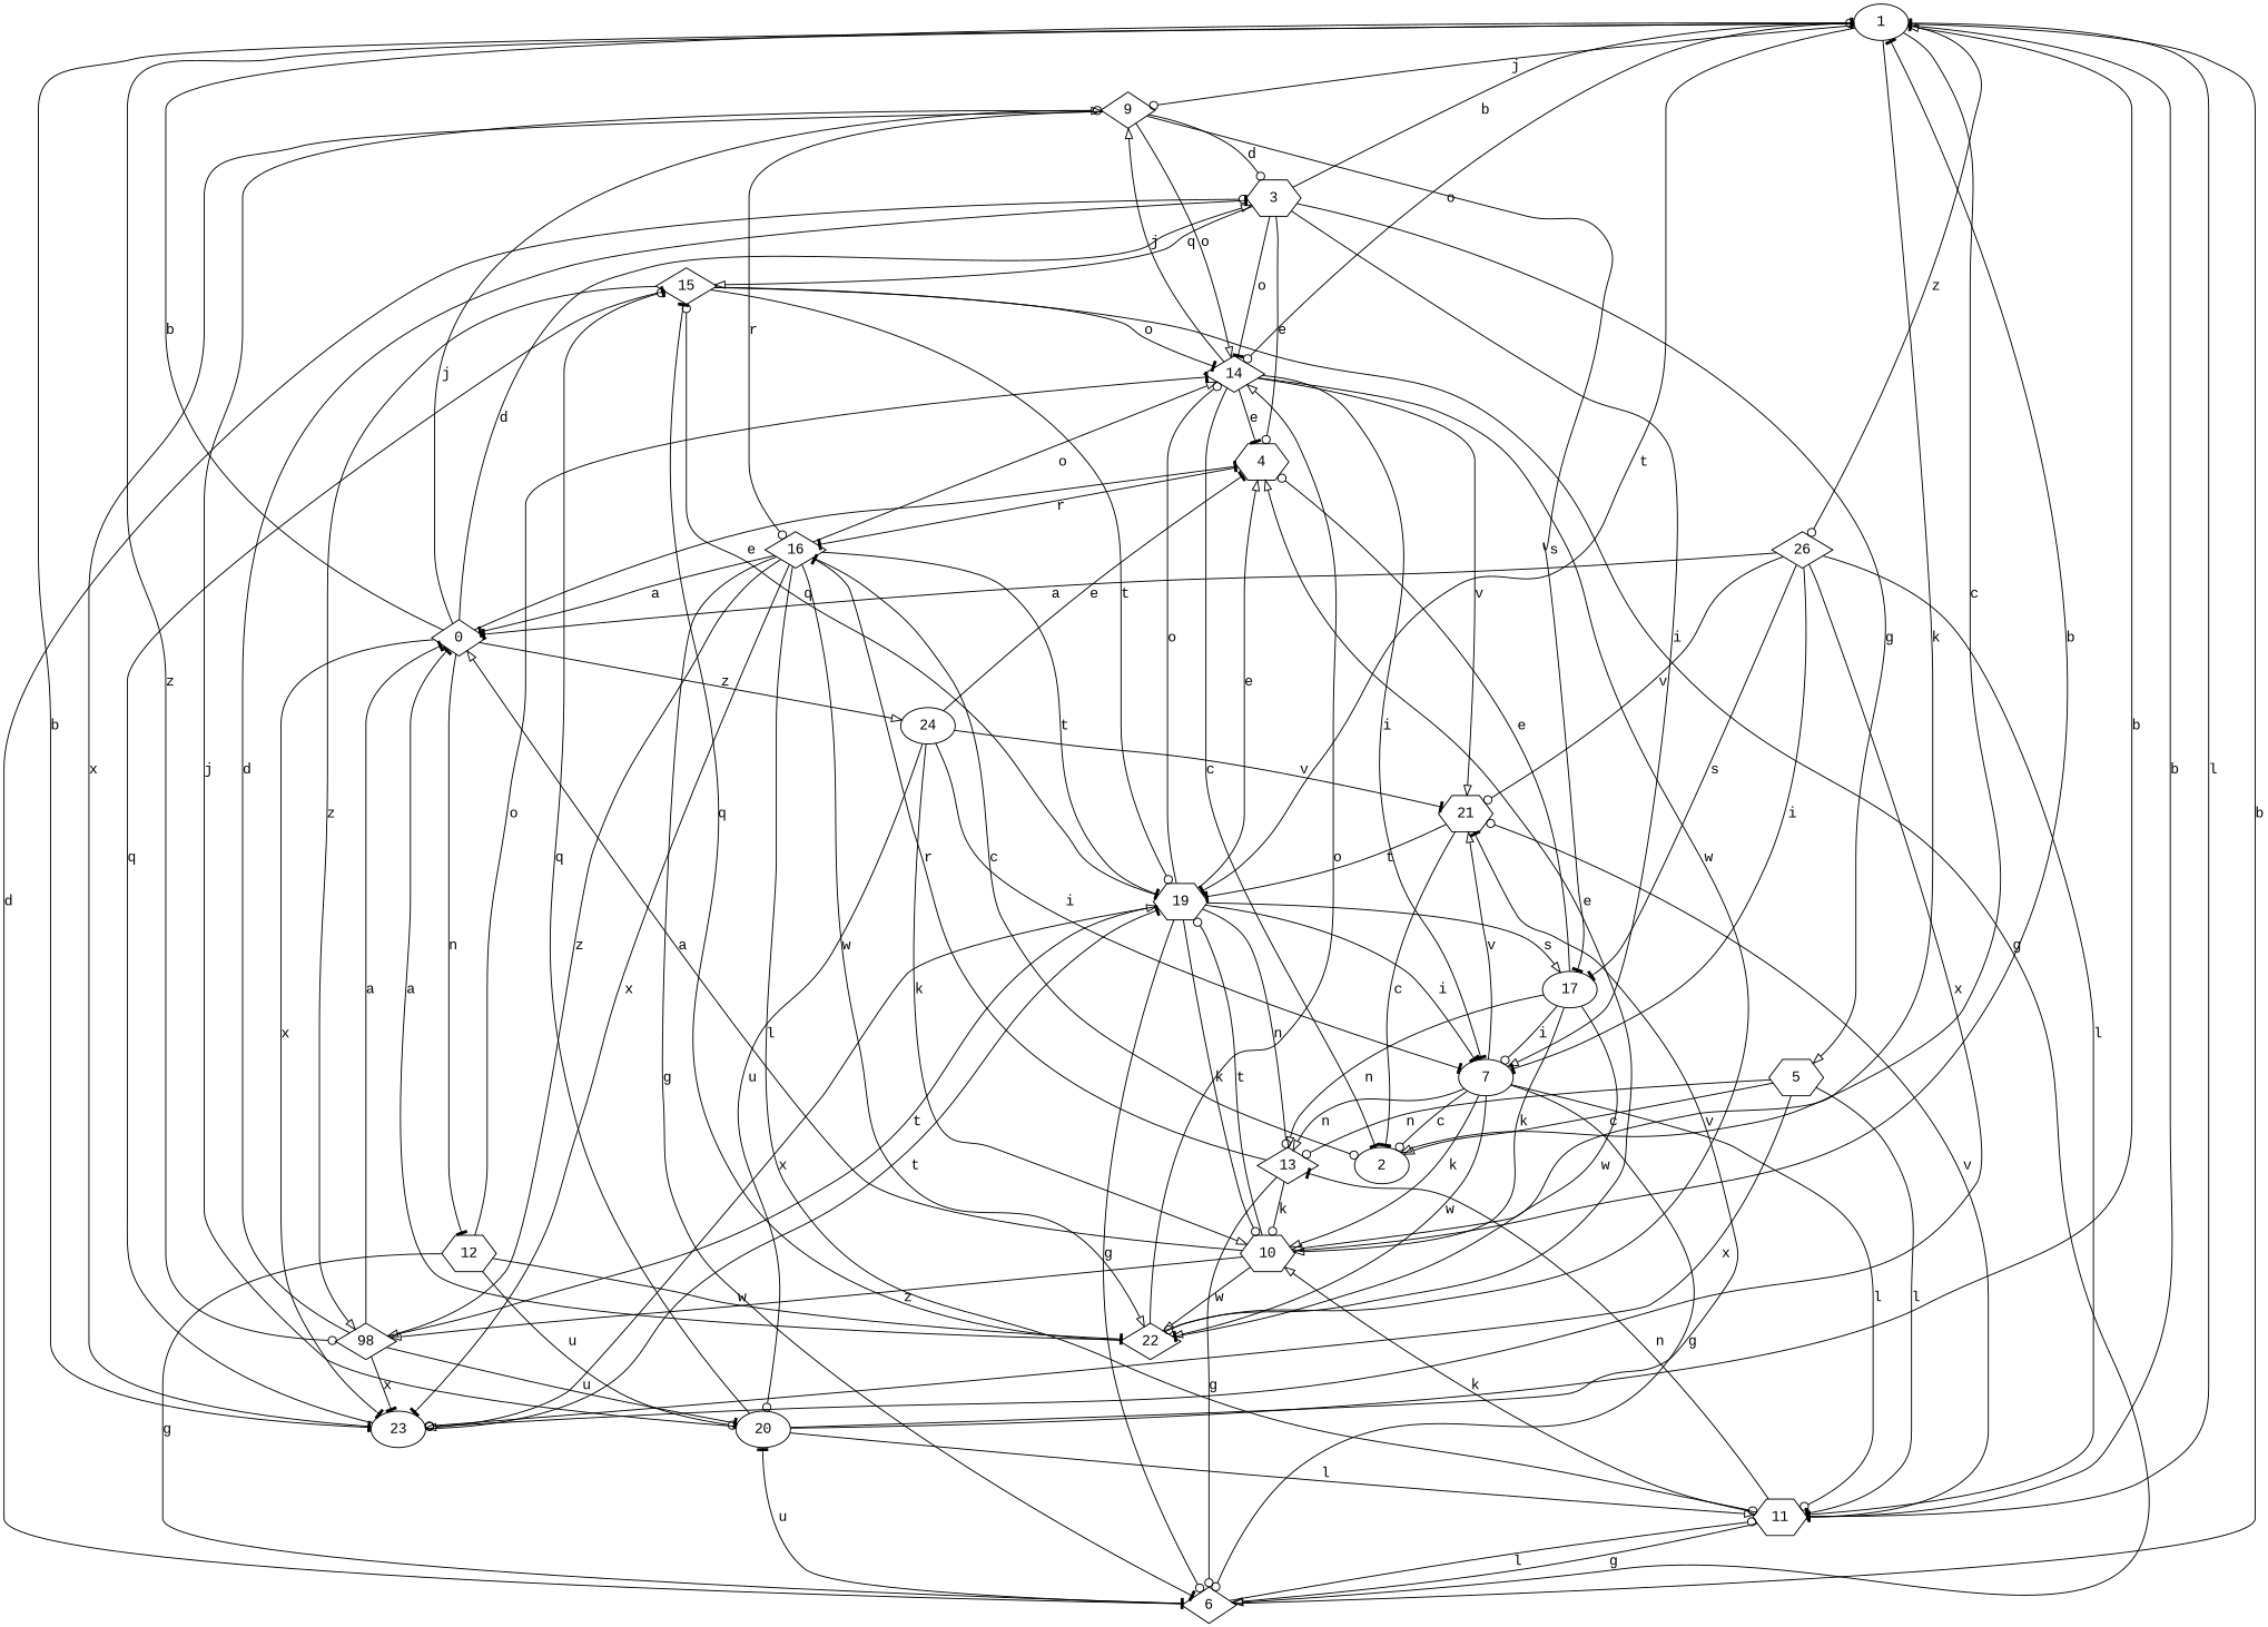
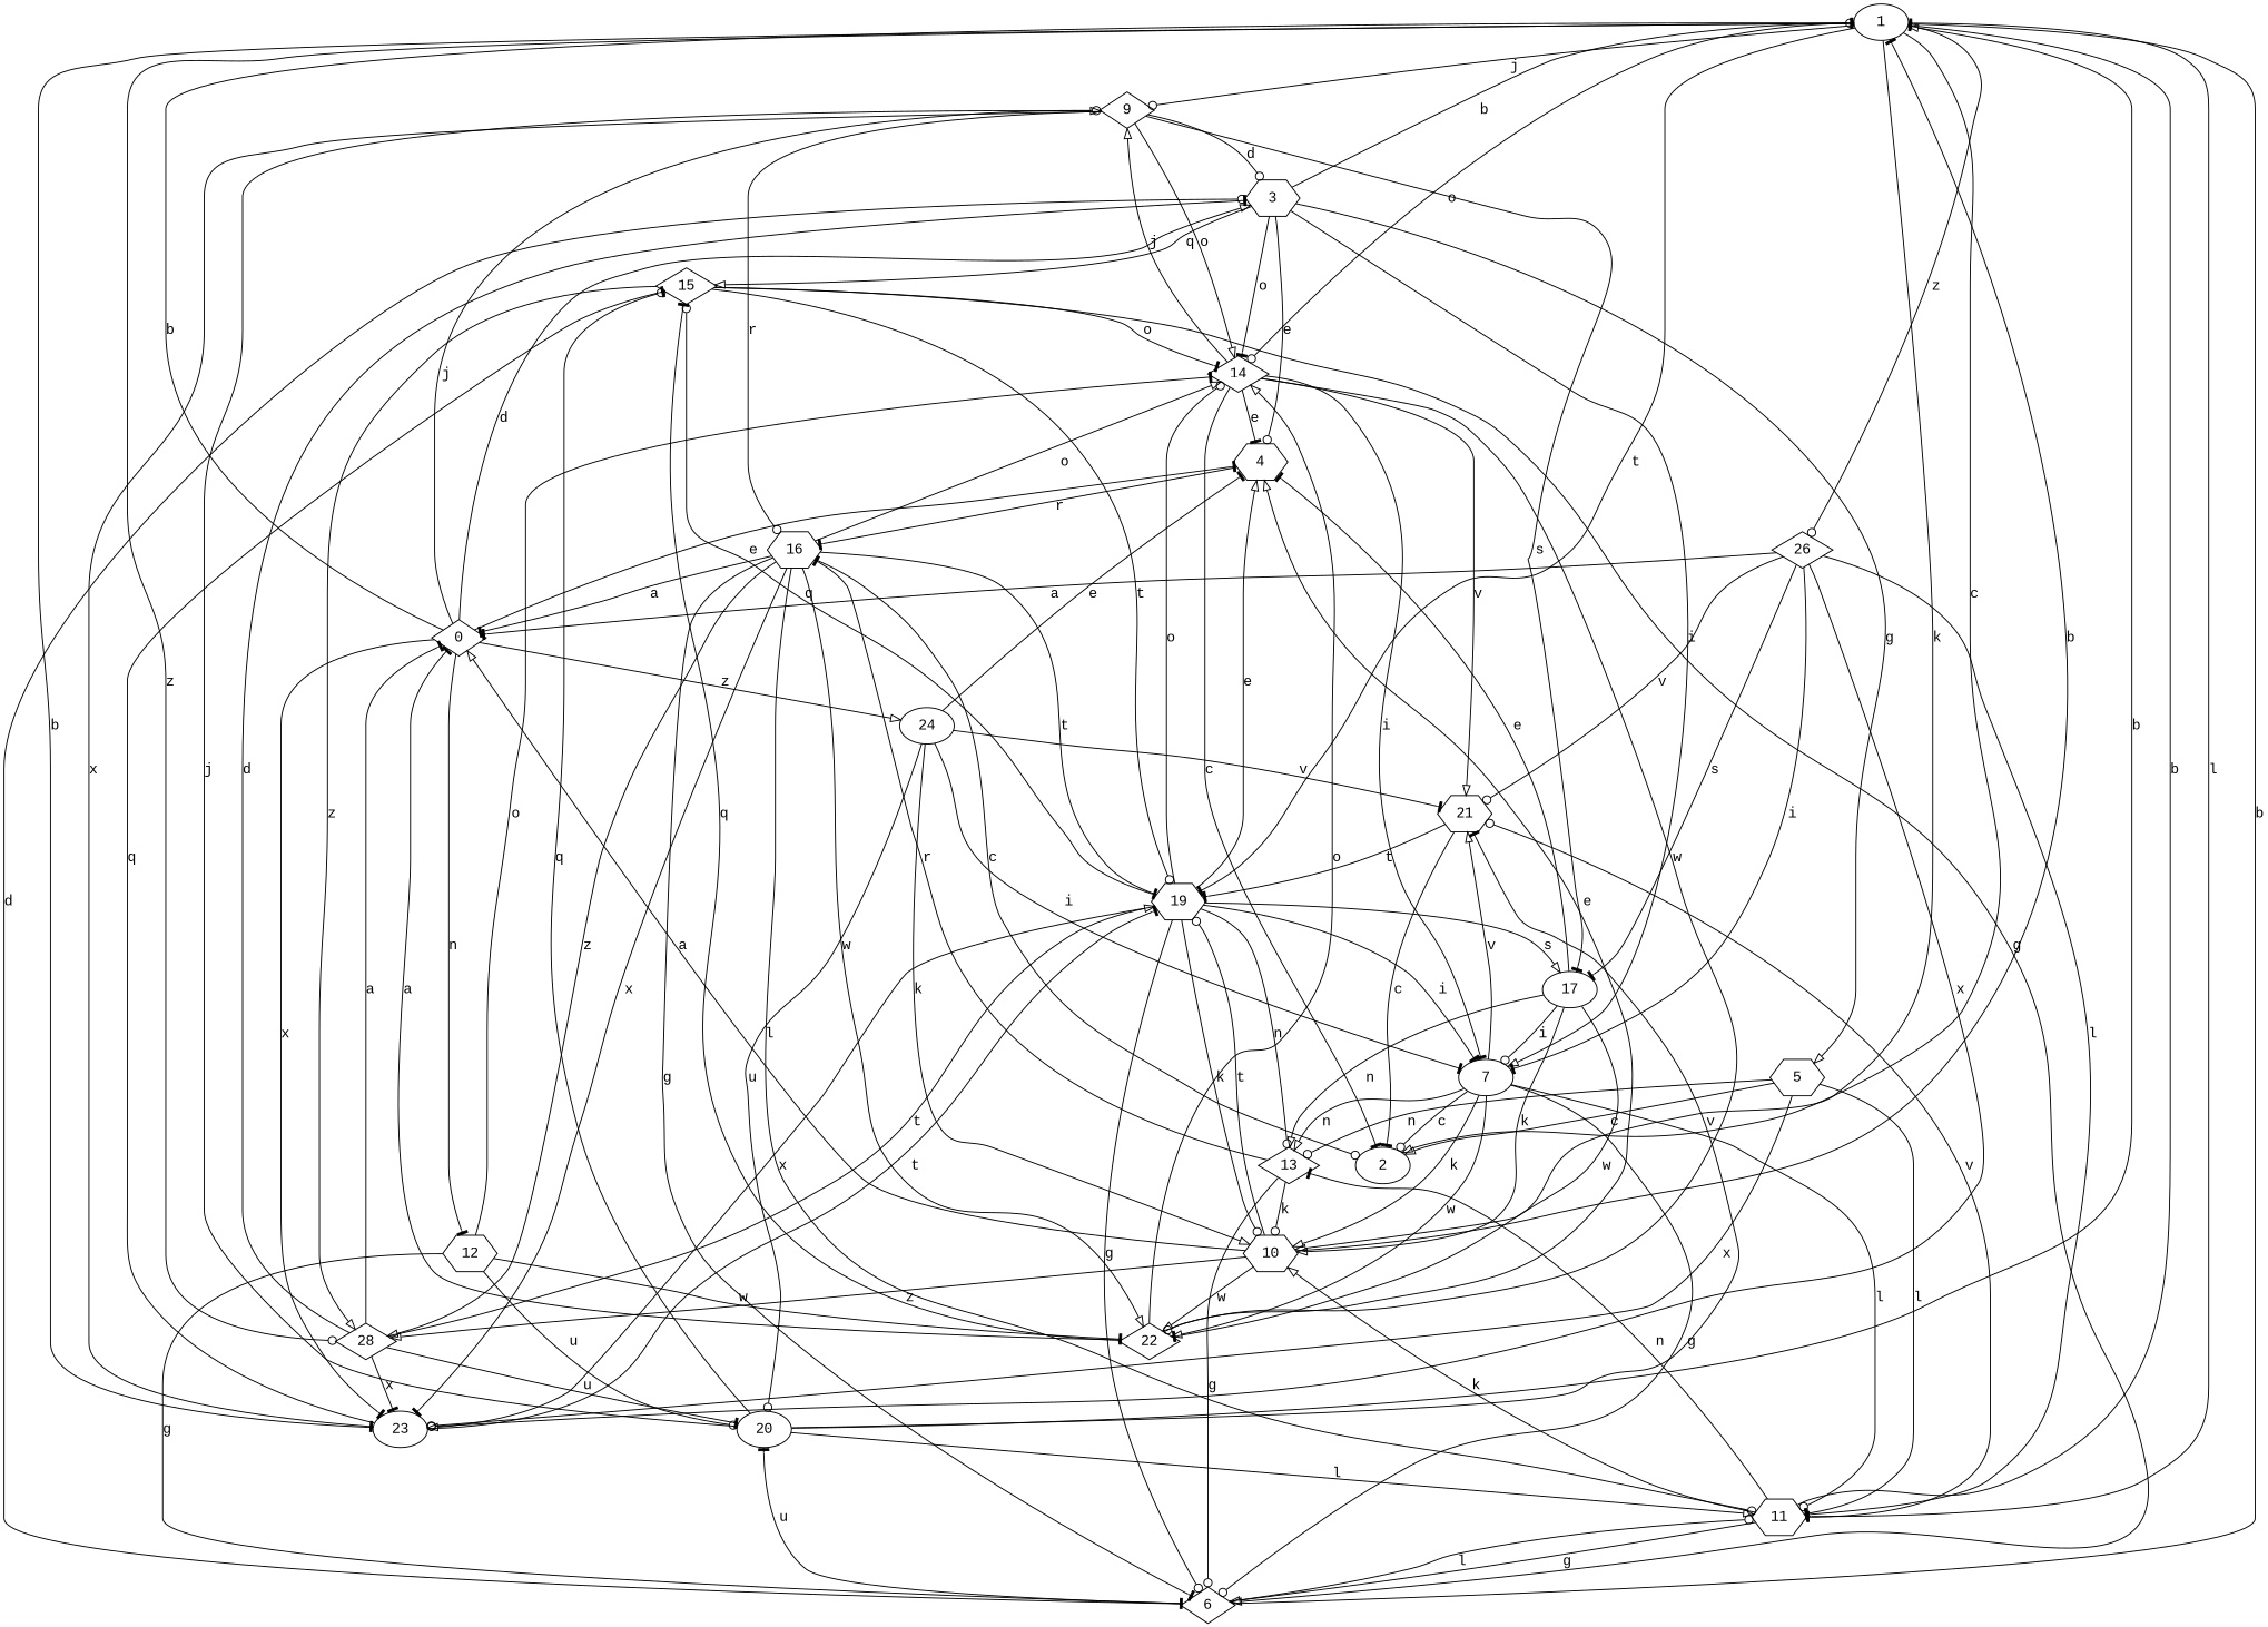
  strict digraph {
    fontname="Liberation Mono"
    node [fontname="Liberation Mono" shape=diamond]
    edge [arrowhead=tee fontname="Liberation Mono"]
    1 [shape=ellipse]
    0
    3 [shape=hexagon]
    4 [shape=hexagon]
    9
    12 [shape=hexagon]
    23 [shape=ellipse]
    24 [shape=ellipse]
    2 [shape=ellipse]
    10 [shape=hexagon]
    11 [shape=hexagon]
    14
    19 [shape=hexagon]
    26
-   28 [label=98]
+   28
    5 [shape=hexagon]
    7 [shape=ellipse]
    15
-   16
+   16 [shape=hexagon]
    17 [shape=ellipse]
    6
    20 [shape=ellipse]
    22
    21 [shape=hexagon]
    13
    1 -> 9 [arrowhead=odot label=j]
    1 -> 2 [arrowhead=onormal label=c]
    1 -> 10 [arrowhead=onormal label=k]
    1 -> 11 [label=l]
    1 -> 14 [arrowhead=odot label=o]
    1 -> 19 [label=t]
    1 -> 26 [arrowhead=odot label=z]
    1 -> 28 [arrowhead=odot label=z]
    0 -> 1 [arrowhead=odot label=b]
    0 -> 3 [arrowhead=onormal label=d]
    0 -> 4 [label=e]
    0 -> 9 [arrowhead=odot label=j]
    0 -> 12 [label=n]
    0 -> 23 [label=x]
    0 -> 24 [arrowhead=onormal label=z]
    3 -> 1 [label=b]
    3 -> 4 [arrowhead=odot label=e]
    3 -> 14 [label=o]
    3 -> 5 [arrowhead=onormal label=g]
    3 -> 7 [arrowhead=onormal label=i]
    3 -> 15 [arrowhead=onormal label=q]
    4 -> 16 [label=r]
    9 -> 3 [arrowhead=odot label=d]
    9 -> 23 [label=x]
    9 -> 14 [arrowhead=onormal label=o]
    9 -> 16 [arrowhead=odot label=r]
    9 -> 17 [label=s]
    12 -> 14 [label=o]
    12 -> 6 [label=g]
    12 -> 20 [arrowhead=odot label=u]
    12 -> 22 [label=w]
    23 -> 1 [label=b]
    23 -> 19 [label=t]
    23 -> 15 [label=q]
    24 -> 4 [label=e]
    24 -> 10 [arrowhead=onormal label=k]
    24 -> 7 [label=i]
    24 -> 20 [arrowhead=odot label=u]
    24 -> 21 [label=v]
    10 -> 1 [label=b]
    10 -> 0 [arrowhead=onormal label=a]
    10 -> 19 [arrowhead=odot label=t]
    10 -> 28 [arrowhead=onormal label=z]
    10 -> 22 [arrowhead=onormal label=w]
    11 -> 1 [label=b]
    11 -> 10 [arrowhead=onormal label=k]
    11 -> 6 [arrowhead=onormal label=g]
    11 -> 21 [arrowhead=odot label=v]
    11 -> 13 [label=n]
    14 -> 4 [label=e]
    14 -> 9 [arrowhead=onormal label=j]
    14 -> 2 [label=c]
    14 -> 7 [label=i]
    14 -> 22 [arrowhead=odot label=w]
    14 -> 21 [arrowhead=onormal label=v]
    19 -> 4 [arrowhead=onormal label=e]
    19 -> 23 [arrowhead=onormal label=x]
    19 -> 10 [arrowhead=odot label=k]
    19 -> 14 [arrowhead=odot label=o]
    19 -> 7 [label=i]
    19 -> 15 [arrowhead=odot label=q]
    19 -> 17 [arrowhead=onormal label=s]
    19 -> 6 [arrowhead=odot label=g]
    19 -> 13 [arrowhead=odot label=n]
    26 -> 0 [label=a]
    26 -> 23 [arrowhead=odot label=x]
    26 -> 11 [label=l]
    26 -> 7 [label=i]
    26 -> 17 [label=s]
    26 -> 21 [arrowhead=odot label=v]
    28 -> 0 [label=a]
    28 -> 3 [label=d]
    28 -> 23 [label=x]
    28 -> 19 [arrowhead=onormal label=t]
    28 -> 20 [label=u]
    5 -> 23 [arrowhead=odot label=x]
    5 -> 2 [arrowhead=onormal label=c]
    5 -> 11 [label=l]
    5 -> 13 [arrowhead=odot label=n]
    7 -> 2 [arrowhead=odot label=c]
    7 -> 10 [arrowhead=onormal label=k]
    7 -> 11 [arrowhead=odot label=l]
    7 -> 6 [arrowhead=odot label=g]
    7 -> 22 [arrowhead=onormal label=w]
    7 -> 21 [arrowhead=onormal label=v]
    7 -> 13 [arrowhead=onormal label=n]
    15 -> 14 [label=o]
    15 -> 19 [arrowhead=odot label=t]
    15 -> 28 [arrowhead=onormal label=z]
    15 -> 6 [arrowhead=onormal label=g]
    16 -> 0 [label=a]
    16 -> 23 [label=x]
    16 -> 2 [arrowhead=odot label=c]
    16 -> 11 [arrowhead=odot label=l]
    16 -> 14 [arrowhead=onormal label=o]
    16 -> 19 [label=t]
    16 -> 28 [arrowhead=onormal label=z]
    16 -> 6 [label=g]
    16 -> 22 [arrowhead=onormal label=w]
-   17 -> 4 [arrowhead=odot label=e]
+   17 -> 4 [label=e]
    17 -> 10 [arrowhead=onormal label=k]
    17 -> 7 [arrowhead=odot label=i]
    17 -> 22 [label=w]
    17 -> 13 [arrowhead=onormal label=n]
    6 -> 1 [label=b]
    6 -> 3 [arrowhead=odot label=d]
    6 -> 11 [arrowhead=odot label=l]
    6 -> 20 [label=u]
    20 -> 1 [arrowhead=onormal label=b]
    20 -> 9 [arrowhead=onormal label=j]
    20 -> 11 [arrowhead=onormal label=l]
    20 -> 15 [arrowhead=odot label=q]
    20 -> 21 [label=v]
    22 -> 0 [label=a]
    22 -> 4 [arrowhead=onormal label=e]
    22 -> 14 [arrowhead=onormal label=o]
    22 -> 15 [label=q]
    21 -> 2 [label=c]
    21 -> 19 [label=t]
    13 -> 10 [arrowhead=odot label=k]
    13 -> 16 [label=r]
    13 -> 6 [arrowhead=odot label=g]
  }
